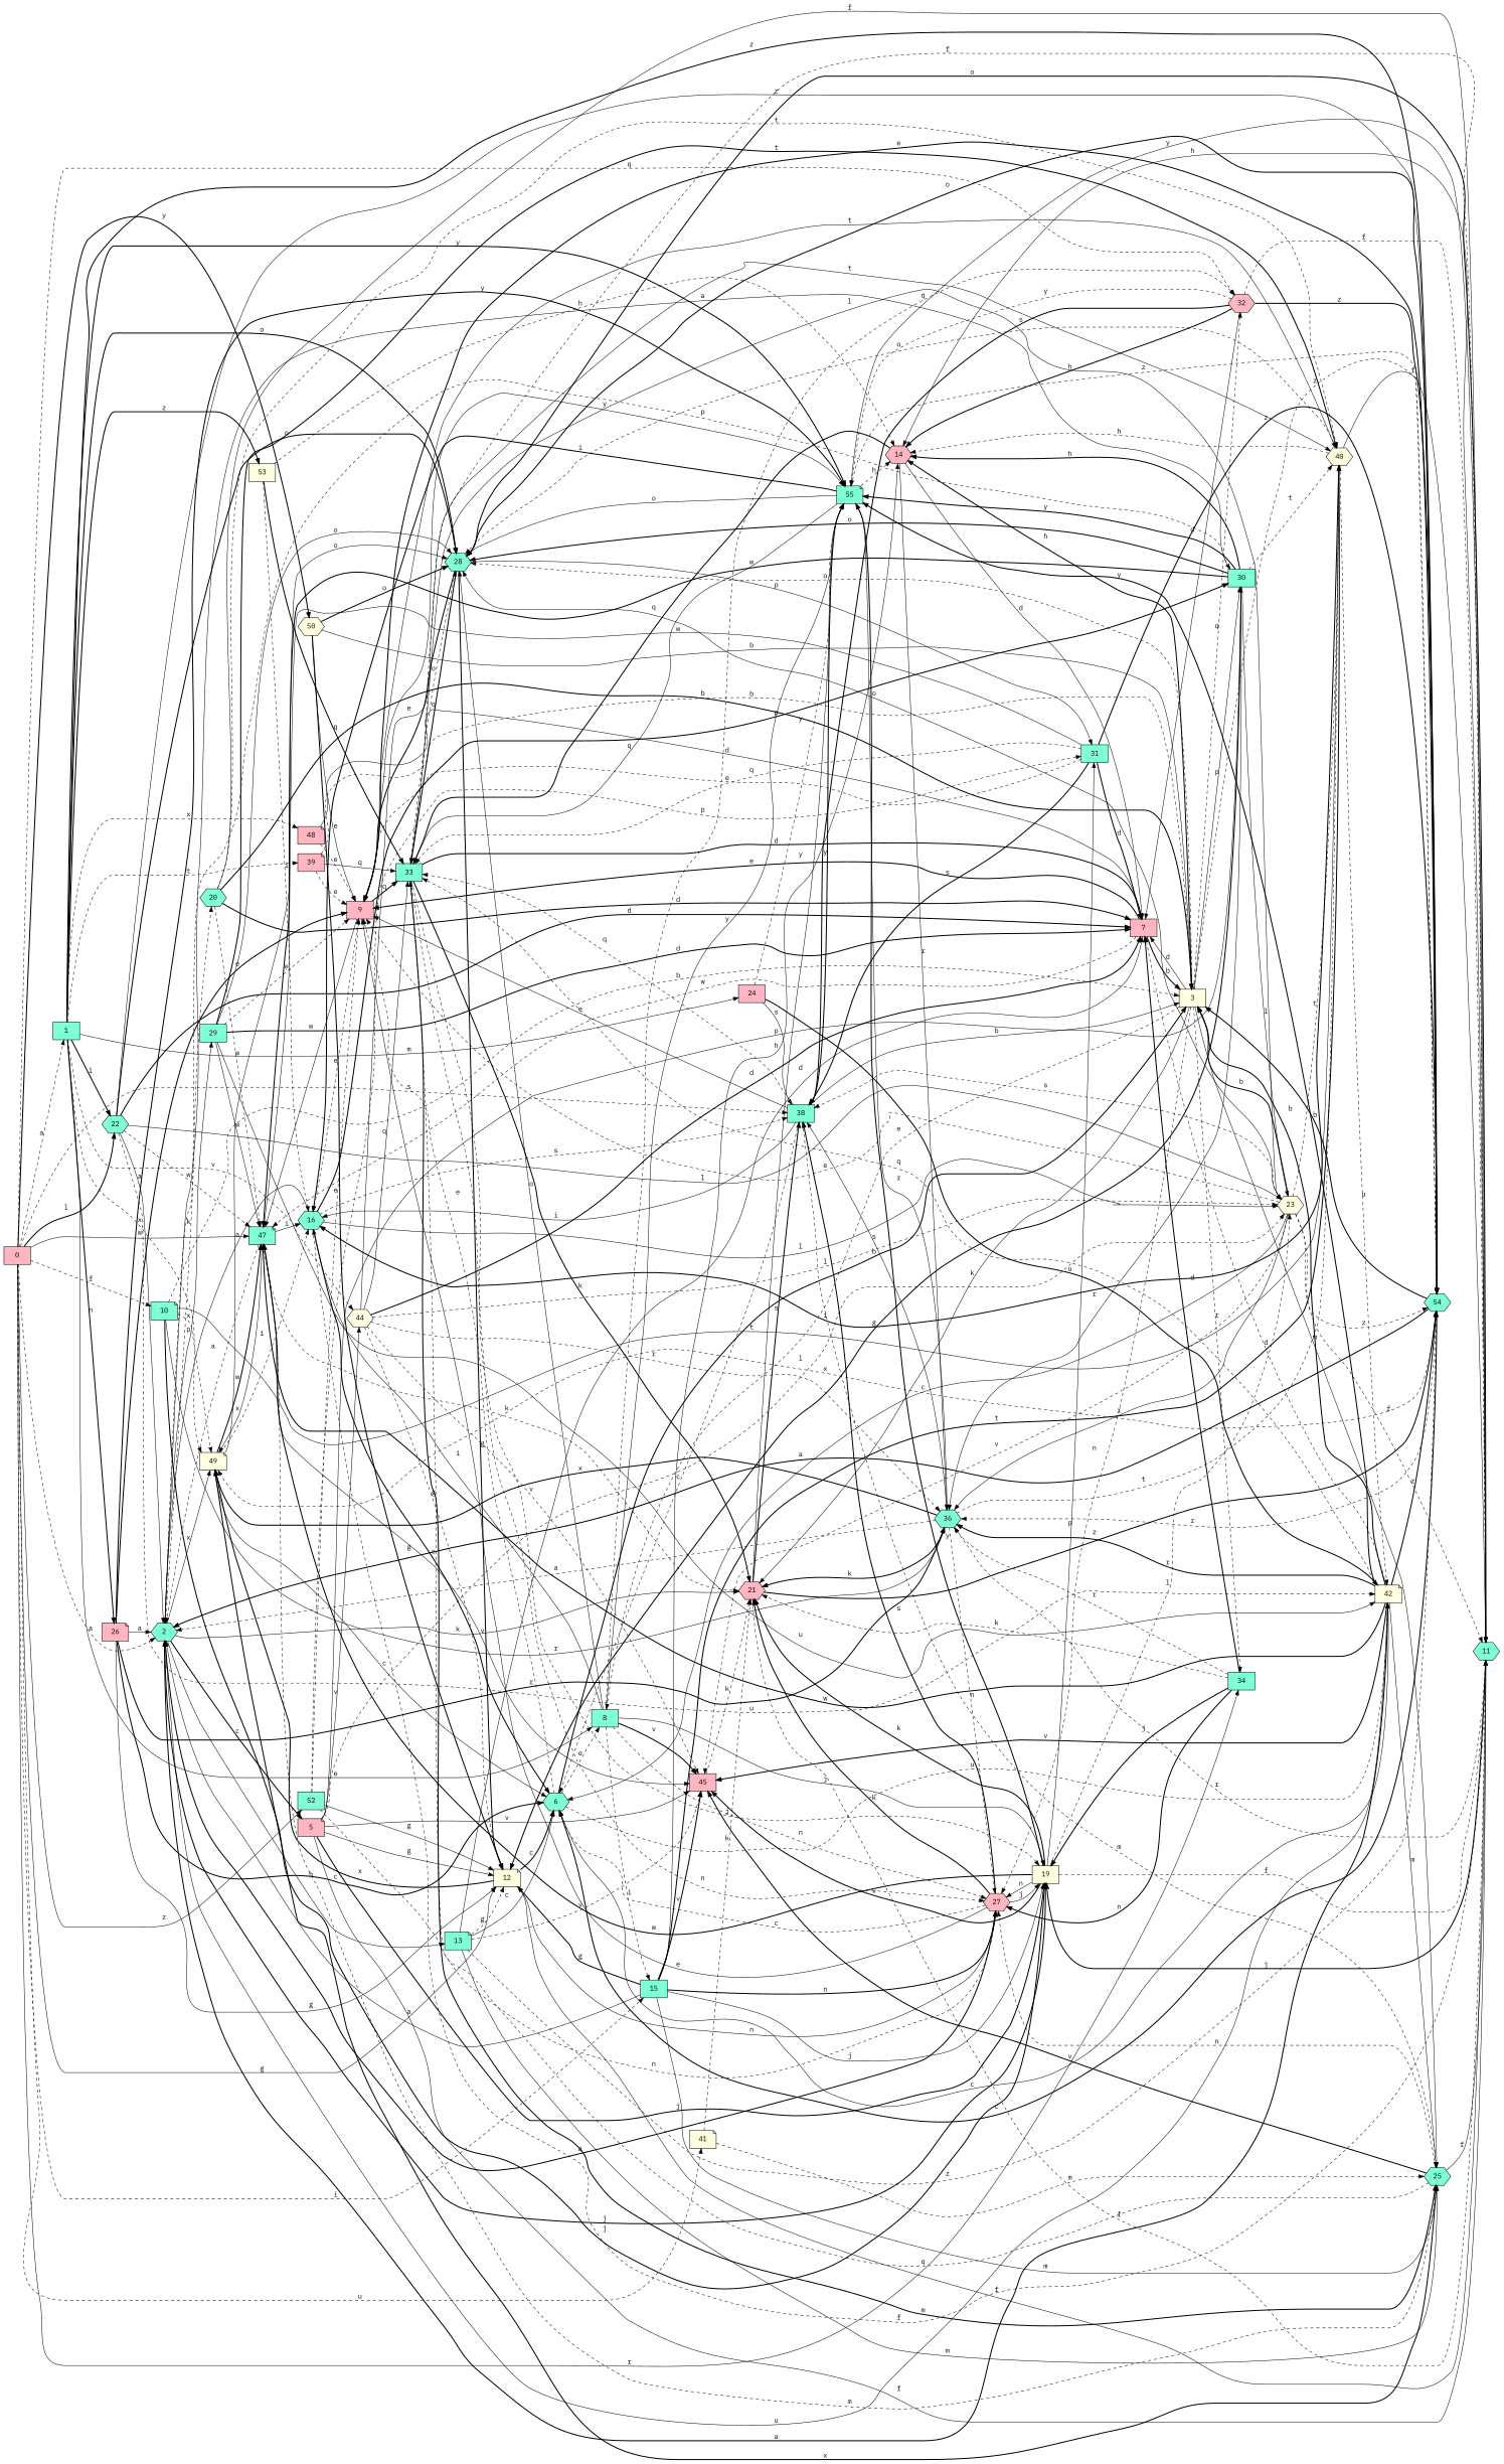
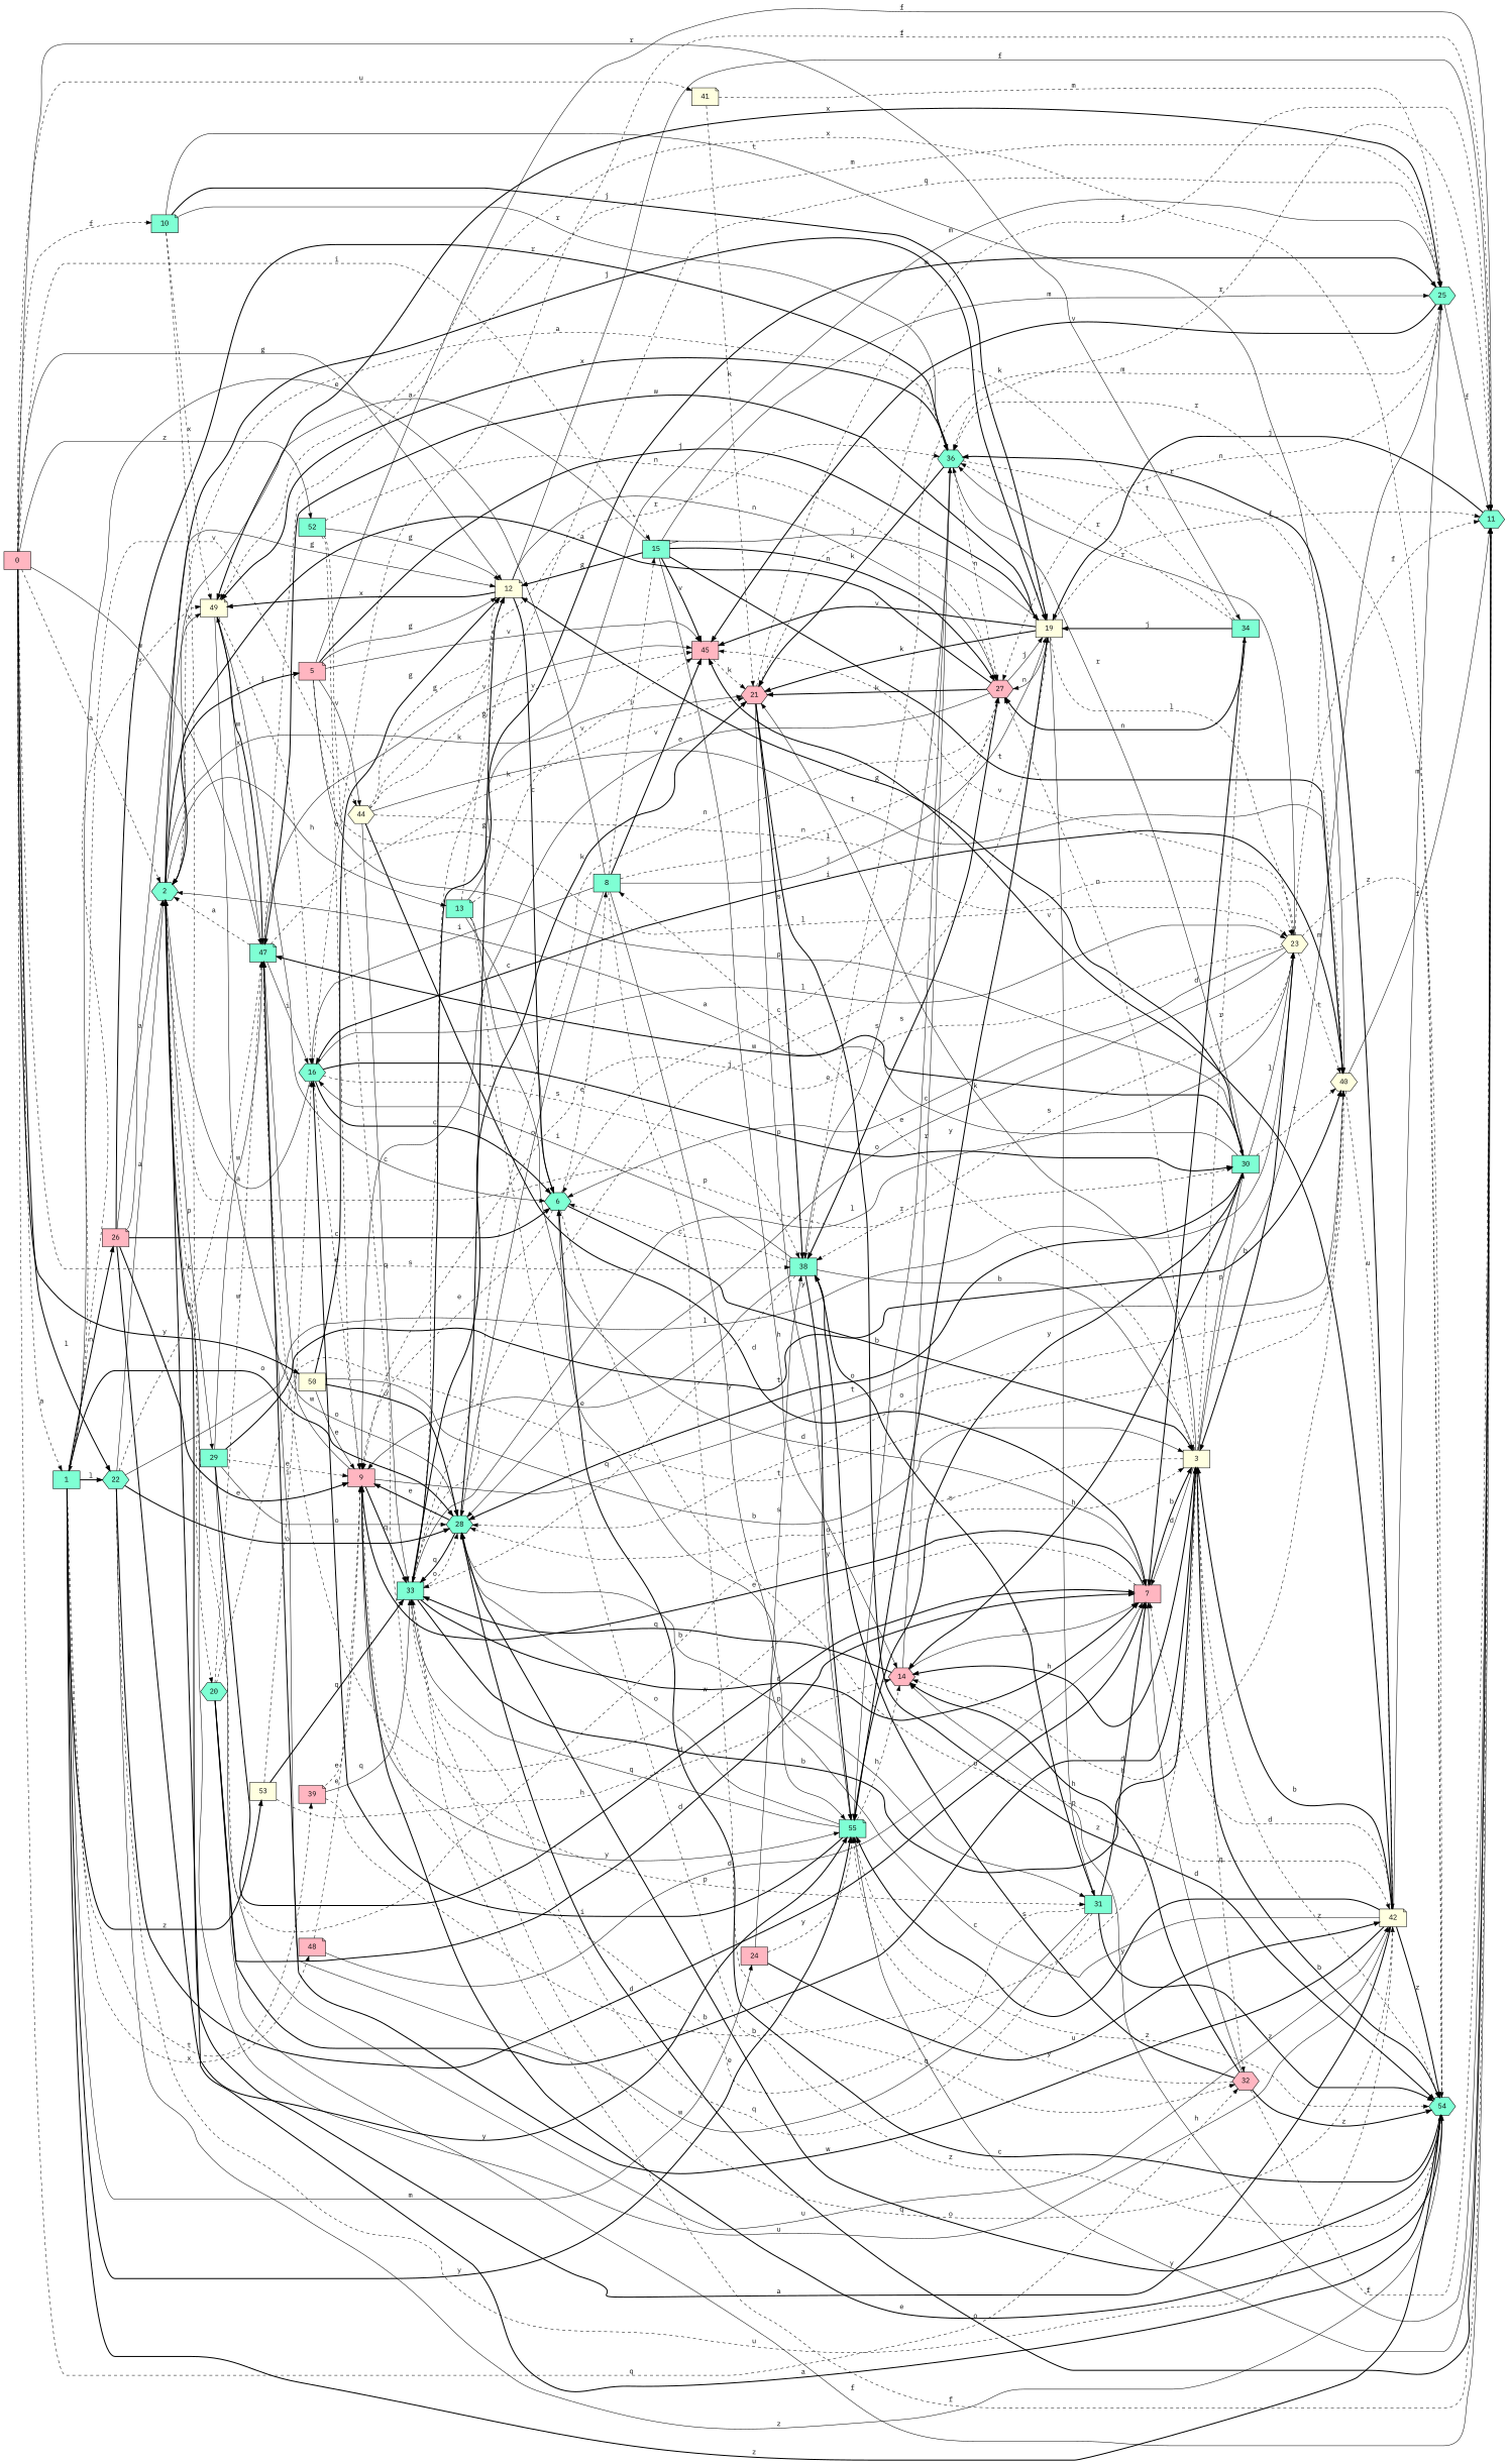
  strict digraph {
    fontname="IBM Plex Mono"
    rankdir=LR
    node [fillcolor=aquamarine fontname="IBM Plex Mono" shape=box style=filled]
    edge [fontname="IBM Plex Mono" style=dashed]
    0 [fillcolor=lightpink]
    1
    2 [shape=hexagon]
    10 [shape=note]
    12 [fillcolor=lightyellow shape=note]
    15
    22 [shape=hexagon]
    32 [fillcolor=lightpink shape=hexagon]
    34
    38
    41 [fillcolor=lightyellow shape=note]
    47 [shape=note]
-   50 [fillcolor=lightyellow shape=hexagon]
+   50 [fillcolor=lightyellow]
    52
    8
    24 [fillcolor=lightpink]
    26 [fillcolor=lightpink shape=note]
    28 [shape=hexagon]
    39 [fillcolor=lightpink shape=note]
    44 [fillcolor=lightyellow shape=hexagon]
    48 [fillcolor=lightpink shape=note]
    49 [fillcolor=lightyellow shape=note]
    n23 [label=55 shape=note]
    53 [fillcolor=lightyellow]
    54 [shape=hexagon]
    5 [fillcolor=lightpink shape=note]
    13 [shape=note]
    19 [fillcolor=lightyellow]
    20 [shape=hexagon]
    21 [fillcolor=lightpink shape=hexagon]
    29
    30
    42 [fillcolor=lightyellow shape=note]
    3 [fillcolor=lightyellow]
    40 [fillcolor=lightyellow shape=hexagon]
    36 [shape=hexagon]
    27 [fillcolor=lightpink shape=hexagon]
    11 [shape=hexagon]
    6 [shape=hexagon]
    14 [fillcolor=lightpink shape=hexagon]
    25 [shape=hexagon]
    45 [fillcolor=lightpink]
    7 [fillcolor=lightpink]
    23 [fillcolor=lightyellow shape=hexagon]
    9 [fillcolor=lightpink]
    16 [shape=hexagon]
    33
    31
    0 -> 1 [label=a]
    0 -> 2 [label=a]
    0 -> 10 [label=f]
    0 -> 12 [label=g style=solid]
    0 -> 15 [label=i]
    0 -> 22 [label=l style=bold]
    0 -> 32 [label=q]
    0 -> 34 [label=r style=solid]
    0 -> 38 [label=s]
    0 -> 41 [label=u]
    0 -> 47 [label=w style=solid]
    0 -> 50 [label=y style=bold]
    0 -> 52 [label=z style=solid]
    1 -> 22 [label=l style=bold]
-   1 -> 8 [label=e style=solid]
+   8 -> 1 [label=e style=solid]
    1 -> 24 [label=m style=solid]
    1 -> 26 [label=n style=bold]
    1 -> 28 [label=o style=bold]
    1 -> 39 [label=t]
    1 -> 44 [label=v]
    1 -> 48 [label=x]
    1 -> 49 [label=x]
    1 -> n23 [label=y style=bold]
    1 -> 53 [label=z style=bold]
    1 -> 54 [label=z style=bold]
    2 -> 49 [label=x style=solid]
    2 -> 5 [label=c style=bold]
    2 -> 13 [label=h style=solid]
    2 -> 19 [label=j style=bold]
    2 -> 20 [label=k]
    2 -> 21 [label=k style=solid]
    2 -> 29 [label=p style=solid]
    2 -> 30 [label=p]
    2 -> 42 [label=u style=solid]
    10 -> 49 [label=x]
    10 -> 19 [label=j style=bold]
    10 -> 3 [label=b]
    10 -> 40 [label=t style=solid]
    10 -> 36 [label=r style=solid]
    12 -> 49 [label=x style=bold]
    12 -> 27 [label=n style=solid]
    12 -> 11 [label=f style=solid]
    12 -> 6 [label=c style=bold]
    15 -> 2 [label=a style=solid]
    15 -> 12 [label=g style=bold]
    15 -> 19 [label=j style=solid]
    15 -> 40 [label=t style=bold]
    15 -> 27 [label=n style=bold]
    15 -> 14 [label=h style=solid]
    15 -> 25 [label=m style=solid]
    15 -> 45 [label=v style=bold]
    22 -> 2 [label=a style=solid]
    22 -> 47 [label=w]
    22 -> 28 [label=o style=bold]
    22 -> 54 [label=z style=solid]
    22 -> 42 [label=u]
    22 -> 7 [label=d style=bold]
    22 -> 23 [label=l style=solid]
    32 -> 38 [label=s style=bold]
    32 -> n23 [label=y]
    32 -> 54 [label=z style=bold]
    32 -> 11 [label=f]
    32 -> 14 [label=h style=bold]
    32 -> 7 [label=d style=solid]
    34 -> 19 [label=j style=bold]
    34 -> 21 [label=k]
    34 -> 36 [label=r]
    34 -> 27 [label=n style=bold]
    34 -> 7 [label=d style=bold]
    38 -> n23 [label=y style=bold]
    38 -> 3 [label=b style=solid]
    38 -> 6 [label=c]
    38 -> 25 [label=m]
    38 -> 9 [label=e style=solid]
    38 -> 16 [label=i style=solid]
    38 -> 33 [label=q]
    41 -> 21 [label=k]
    41 -> 25 [label=m]
    47 -> 2 [label=a]
    47 -> 49 [label=x style=solid]
    47 -> 21 [label=k]
    47 -> 25 [label=m]
    47 -> 45 [label=v style=solid]
    47 -> 16 [label=i style=solid]
    50 -> 12 [label=g style=bold]
    50 -> 28 [label=o style=bold]
    50 -> 3 [label=b style=solid]
    50 -> 9 [label=e style=solid]
    52 -> 12 [label=g style=solid]
    52 -> 27 [label=n]
    52 -> 9 [label=e]
    52 -> 31 [label=p]
    8 -> 15 [label=i]
    8 -> 32 [label=q]
    8 -> 28 [label=o style=solid]
    8 -> n23 [label=y style=solid]
    8 -> 19 [label=j style=solid]
    8 -> 27 [label=n]
    8 -> 45 [label=v style=bold]
    8 -> 16 [label=i style=solid]
    24 -> 38 [label=s style=solid]
    24 -> n23 [label=y]
    24 -> 42 [label=u style=bold]
    26 -> 2 [label=a style=solid]
    26 -> 12 [label=g style=solid]
    26 -> n23 [label=y style=bold]
    26 -> 36 [label=r style=bold]
    26 -> 6 [label=c style=bold]
    26 -> 9 [label=e style=bold]
    28 -> 12 [label=g style=bold]
    28 -> 9 [label=e style=bold]
    28 -> 33 [label=q style=bold]
    28 -> 31 [label=p style=solid]
    39 -> 3 [label=b]
    39 -> 9 [label=e]
    39 -> 33 [label=q style=solid]
    44 -> 12 [label=g]
    44 -> 40 [label=t style=solid]
    44 -> 36 [label=r]
    44 -> 45 [label=v]
    44 -> 7 [label=d style=bold]
    44 -> 23 [label=l]
    44 -> 33 [label=q style=solid]
    48 -> 7 [label=d style=solid]
    48 -> 9 [label=e]
    49 -> 47 [label=w style=bold]
    49 -> 28 [label=o style=solid]
    49 -> 6 [label=c style=solid]
    49 -> 16 [label=i]
    n23 -> 28 [label=o style=solid]
    n23 -> 54 [label=z]
    n23 -> 36 [label=r style=solid]
    n23 -> 14 [label=h]
    n23 -> 16 [label=i style=bold]
    n23 -> 33 [label=q style=solid]
    53 -> 14 [label=h]
    53 -> 16 [label=i]
    53 -> 33 [label=q style=bold]
    54 -> 2 [label=a style=bold]
    54 -> 28 [label=o style=bold]
    54 -> 49 [label=x]
    54 -> 3 [label=b style=bold]
    54 -> 36 [label=r]
    54 -> 6 [label=c style=bold]
    54 -> 9 [label=e style=bold]
    5 -> 12 [label=g style=solid]
    5 -> 44 [label=v style=solid]
    5 -> 19 [label=j style=bold]
    5 -> 30 [label=p style=solid]
    5 -> 11 [label=f style=solid]
    5 -> 45 [label=v style=solid]
    5 -> 23 [label=l]
    13 -> 12 [label=g]
    13 -> 54 [label=z]
    13 -> 6 [label=c style=solid]
    13 -> 25 [label=m style=solid]
    13 -> 45 [label=v]
    13 -> 7 [label=d style=solid]
    19 -> 47 [label=w style=bold]
    19 -> n23 [label=y style=bold]
    19 -> 21 [label=k style=bold]
    19 -> 27 [label=n style=solid]
    19 -> 11 [label=f]
    19 -> 45 [label=v style=bold]
    19 -> 23 [label=l]
    19 -> 31 [label=p style=solid]
    20 -> 47 [label=w]
    20 -> 3 [label=b style=bold]
    20 -> 40 [label=t]
    20 -> 11 [label=f style=solid]
    20 -> 7 [label=d style=bold]
    21 -> 38 [label=s style=bold]
    21 -> n23 [label=y style=solid]
    21 -> 54 [label=z style=bold]
    21 -> 11 [label=f]
    29 -> 47 [label=w style=solid]
    29 -> 28 [label=o style=solid]
    29 -> 42 [label=u style=solid]
    29 -> 40 [label=t style=bold]
    29 -> 7 [label=d style=bold]
    29 -> 9 [label=e]
    30 -> 2 [label=a style=solid]
    30 -> 12 [label=g style=bold]
    30 -> 47 [label=w style=bold]
    30 -> 28 [label=o style=bold]
    30 -> n23 [label=y style=bold]
    30 -> 40 [label=t]
    30 -> 36 [label=r style=solid]
    30 -> 14 [label=h style=bold]
    30 -> 23 [label=l style=solid]
    42 -> 2 [label=a style=bold]
    42 -> 47 [label=w style=bold]
    42 -> n23 [label=y style=bold]
    42 -> 54 [label=z style=bold]
    42 -> 3 [label=b style=bold]
    42 -> 36 [label=r style=bold]
    42 -> 6 [label=c style=solid]
    42 -> 25 [label=m style=solid]
    42 -> 45 [label=v style=bold]
    42 -> 7 [label=d]
    42 -> 33 [label=q]
    3 -> 32 [label=q]
    3 -> 34 [label=r]
    3 -> 8 [label=e]
    3 -> 28 [label=o]
    3 -> 54 [label=z]
    3 -> 21 [label=k style=solid]
    3 -> 30 [label=p style=solid]
    3 -> 27 [label=n]
    3 -> 14 [label=h style=bold]
    3 -> 25 [label=m style=solid]
    3 -> 7 [label=d style=solid]
    40 -> 28 [label=o]
    40 -> 42 [label=u]
    40 -> 11 [label=f style=solid]
    40 -> 14 [label=h]
    40 -> 16 [label=i style=bold]
    36 -> 2 [label=a]
    36 -> 38 [label=s style=solid]
    36 -> 49 [label=x style=bold]
    36 -> 21 [label=k style=bold]
    36 -> 40 [label=t]
    36 -> 27 [label=n]
    27 -> 2 [label=a style=bold]
    27 -> 38 [label=s style=bold]
    27 -> 19 [label=j style=solid]
    27 -> 21 [label=k style=bold]
    27 -> 6 [label=c]
    27 -> 9 [label=e style=solid]
    11 -> 28 [label=o style=bold]
    11 -> n23 [label=y style=solid]
    11 -> 19 [label=j style=bold]
    11 -> 36 [label=r]
    11 -> 14 [label=h style=solid]
    6 -> 8 [label=e]
    6 -> 42 [label=u]
    6 -> 3 [label=b style=bold]
    6 -> 9 [label=e]
    14 -> 36 [label=r style=solid]
    14 -> 7 [label=d style=solid]
    14 -> 33 [label=q style=bold]
    25 -> 49 [label=x style=bold]
    25 -> 27 [label=n]
    25 -> 11 [label=f style=solid]
    25 -> 45 [label=v style=bold]
    25 -> 33 [label=q]
    45 -> 21 [label=k]
    7 -> 47 [label=w]
    7 -> 3 [label=b style=bold]
    7 -> 9 [label=e style=bold]
    23 -> 38 [label=s]
    23 -> 28 [label=o style=solid]
    23 -> 54 [label=z]
    23 -> 3 [label=b style=bold]
    23 -> 40 [label=t]
    23 -> 36 [label=r style=solid]
    23 -> 11 [label=f]
    23 -> 6 [label=c style=solid]
    23 -> 45 [label=v]
    23 -> 9 [label=e]
    9 -> 47 [label=w style=solid]
    9 -> n23 [label=y style=solid]
    9 -> 40 [label=t style=solid]
    9 -> 33 [label=q style=bold]
    16 -> 2 [label=a style=solid]
    16 -> 38 [label=s]
    16 -> 30 [label=p style=bold]
    16 -> 11 [label=f]
    16 -> 6 [label=c style=bold]
    16 -> 23 [label=l style=solid]
    16 -> 9 [label=e]
    33 -> 28 [label=o]
    33 -> 19 [label=j]
    33 -> 21 [label=k style=bold]
+   33 -> 3 [label=b style=bold]
    33 -> 27 [label=n]
    33 -> 11 [label=f]
    33 -> 25 [label=m style=bold]
    33 -> 7 [label=d style=bold]
    33 -> 23 [label=l style=solid]
    31 -> 38 [label=s style=bold]
    31 -> 47 [label=w style=solid]
    31 -> 54 [label=z style=bold]
    31 -> 7 [label=d style=bold]
    31 -> 9 [label=e]
    31 -> 33 [label=q]
  }
